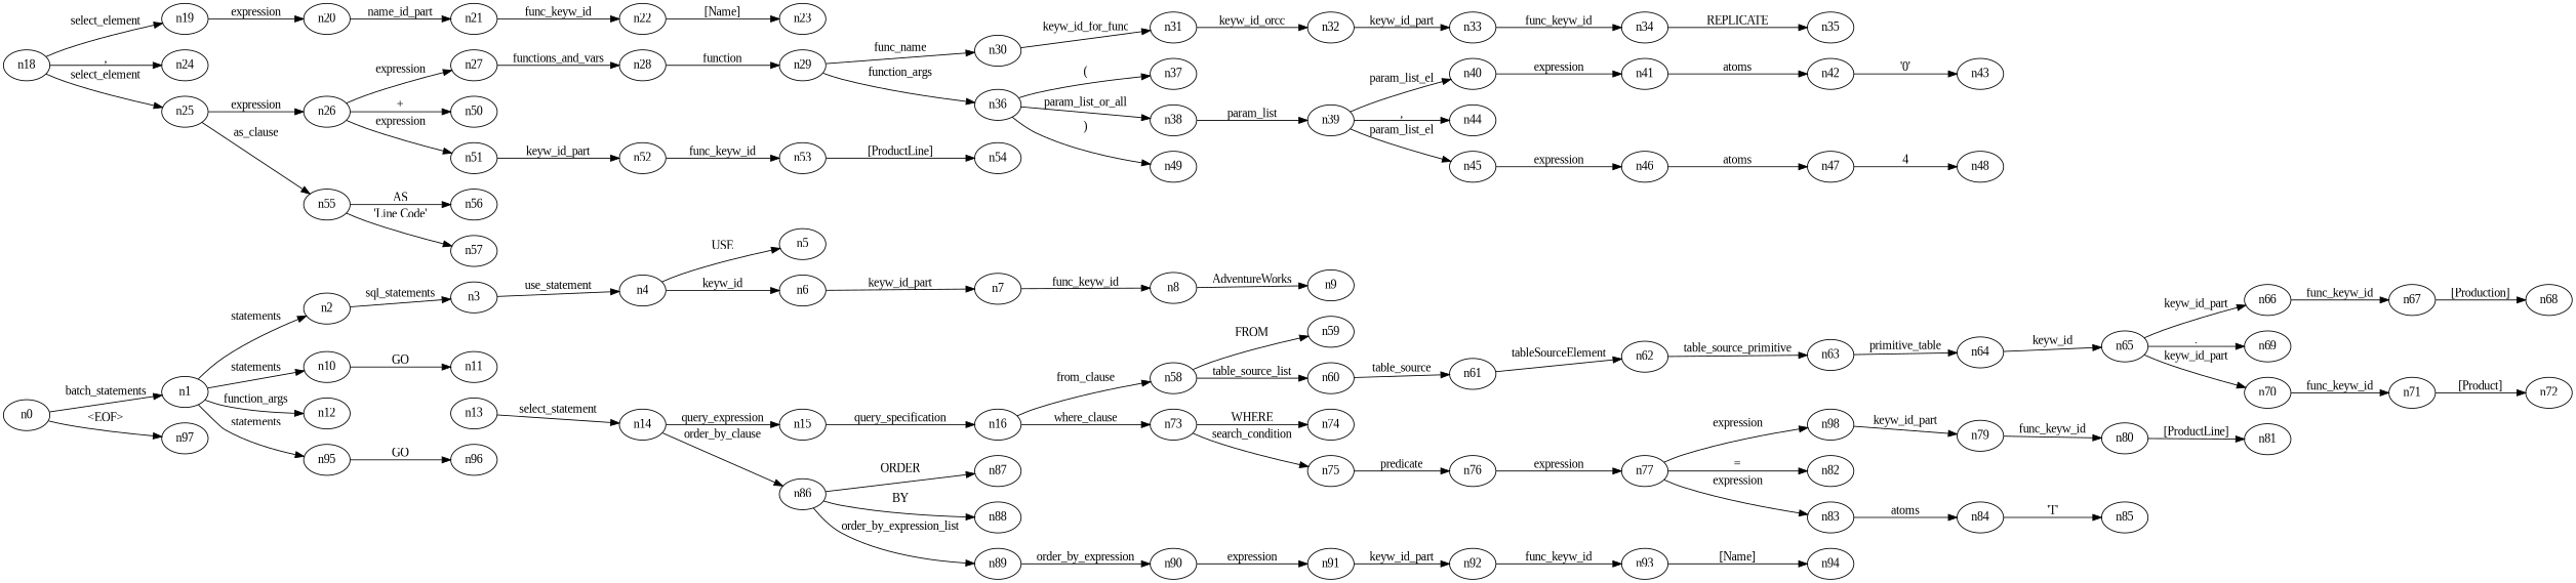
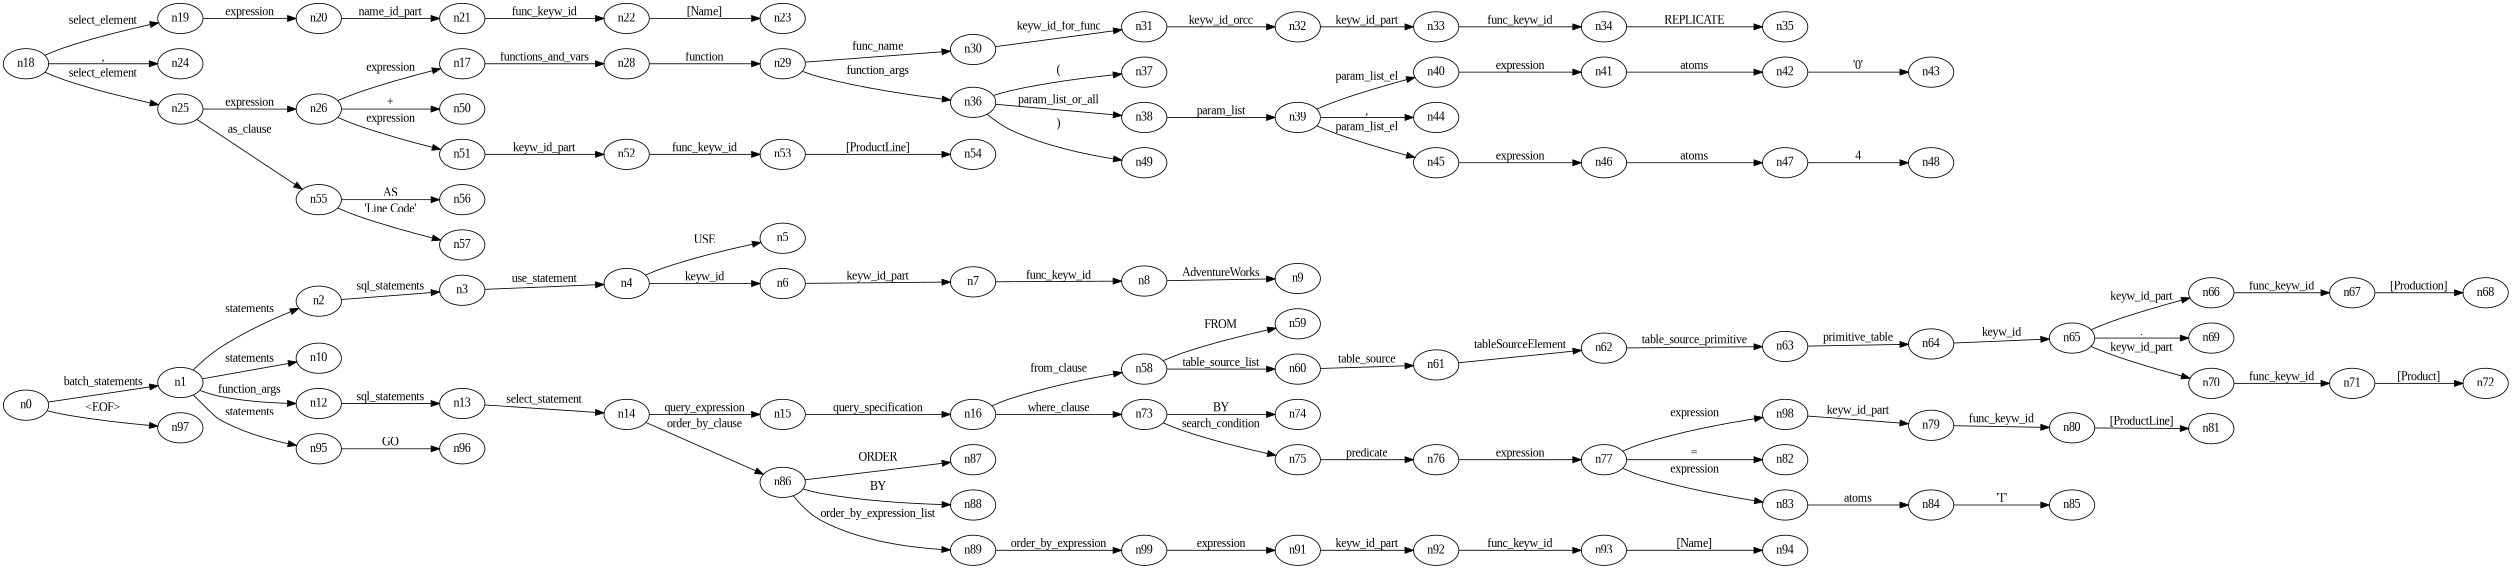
  digraph {
    fontname="Liberation Serif"
    rankdir=LR
    node [fontname="Liberation Serif"]
    edge [fontname="Liberation Serif"]
    n0
    n1
    n97
    n2
    n10
    n12
    n95
    n3
-   n11
    n13
    n96
    n4
    n5
    n6
    n7
    n8
    n9
    n14
    n15
    n86
    n16
    n87
    n88
    n89
    n58
    n73
    n18
    n19
    n24
    n25
    n59
    n60
    n74
    n75
    n20
    n26
    n55
    n21
    n22
    n23
-   n27
+   n27 [label=n17]
    n50
    n51
    n56
    n57
    n28
    n52
    n29
    n30
    n36
    n31
    n37
    n38
    n49
    n32
    n33
    n34
    n35
    n39
    n40
    n44
    n45
    n41
    n46
    n42
    n43
    n47
    n48
    n53
    n54
    n61
    n62
    n63
    n64
    n65
    n66
    n69
    n70
    n67
    n71
    n68
    n72
    n76
    n77
    n78 [label=n98]
    n82
    n83
    n79
    n84
    n80
    n81
    n85
-   n90
+   n90 [label=n99]
    n91
    n92
    n93
    n94
    n0 -> n1 [label=batch_statements]
    n0 -> n97 [label="<EOF>"]
    n1 -> n2 [label=statements]
    n1 -> n10 [label=statements]
    n1 -> n12 [label=function_args]
    n1 -> n95 [label=statements]
    n2 -> n3 [label=sql_statements]
-   n10 -> n11 [label=GO]
+   n12 -> n13 [label=sql_statements]
    n95 -> n96 [label=GO]
    n3 -> n4 [label=use_statement]
    n13 -> n14 [label=select_statement]
    n4 -> n5 [label=USE]
    n4 -> n6 [label=keyw_id]
    n6 -> n7 [label=keyw_id_part]
    n7 -> n8 [label=func_keyw_id]
    n8 -> n9 [label=AdventureWorks]
    n14 -> n15 [label=query_expression]
    n14 -> n86 [label=order_by_clause]
    n15 -> n16 [label=query_specification]
    n86 -> n87 [label=ORDER]
    n86 -> n88 [label=BY]
    n86 -> n89 [label=order_by_expression_list]
    n16 -> n58 [label=from_clause]
    n16 -> n73 [label=where_clause]
    n89 -> n90 [label=order_by_expression]
    n58 -> n59 [label=FROM]
    n58 -> n60 [label=table_source_list]
-   n73 -> n74 [label=WHERE]
+   n73 -> n74 [label=BY]
    n73 -> n75 [label=search_condition]
    n18 -> n19 [label=select_element]
    n18 -> n24 [label=","]
    n18 -> n25 [label=select_element]
    n19 -> n20 [label=expression]
    n25 -> n26 [label=expression]
    n25 -> n55 [label=as_clause]
    n60 -> n61 [label=table_source]
    n75 -> n76 [label=predicate]
    n20 -> n21 [label=name_id_part]
    n26 -> n27 [label=expression]
    n26 -> n50 [label="+"]
    n26 -> n51 [label=expression]
    n55 -> n56 [label=AS]
    n55 -> n57 [label="'Line Code'"]
    n21 -> n22 [label=func_keyw_id]
    n22 -> n23 [label="[Name]"]
    n27 -> n28 [label=functions_and_vars]
    n51 -> n52 [label=keyw_id_part]
    n28 -> n29 [label=function]
    n52 -> n53 [label=func_keyw_id]
    n29 -> n30 [label=func_name]
    n29 -> n36 [label=function_args]
    n30 -> n31 [label=keyw_id_for_func]
    n36 -> n37 [label="("]
    n36 -> n38 [label=param_list_or_all]
    n36 -> n49 [label=")"]
    n31 -> n32 [label=keyw_id_orcc]
    n38 -> n39 [label=param_list]
    n32 -> n33 [label=keyw_id_part]
    n33 -> n34 [label=func_keyw_id]
    n34 -> n35 [label=REPLICATE]
    n39 -> n40 [label=param_list_el]
    n39 -> n44 [label=","]
    n39 -> n45 [label=param_list_el]
    n40 -> n41 [label=expression]
    n45 -> n46 [label=expression]
    n41 -> n42 [label=atoms]
    n46 -> n47 [label=atoms]
    n42 -> n43 [label="'0'"]
    n47 -> n48 [label=4]
    n53 -> n54 [label="[ProductLine]"]
    n61 -> n62 [label=tableSourceElement]
    n62 -> n63 [label=table_source_primitive]
    n63 -> n64 [label=primitive_table]
    n64 -> n65 [label=keyw_id]
    n65 -> n66 [label=keyw_id_part]
    n65 -> n69 [label="."]
    n65 -> n70 [label=keyw_id_part]
    n66 -> n67 [label=func_keyw_id]
    n70 -> n71 [label=func_keyw_id]
    n67 -> n68 [label="[Production]"]
    n71 -> n72 [label="[Product]"]
    n76 -> n77 [label=expression]
    n77 -> n78 [label=expression]
    n77 -> n82 [label="="]
    n77 -> n83 [label=expression]
    n78 -> n79 [label=keyw_id_part]
    n83 -> n84 [label=atoms]
    n79 -> n80 [label=func_keyw_id]
    n84 -> n85 [label="'T'"]
    n80 -> n81 [label="[ProductLine]"]
    n90 -> n91 [label=expression]
    n91 -> n92 [label=keyw_id_part]
    n92 -> n93 [label=func_keyw_id]
    n93 -> n94 [label="[Name]"]
  }
